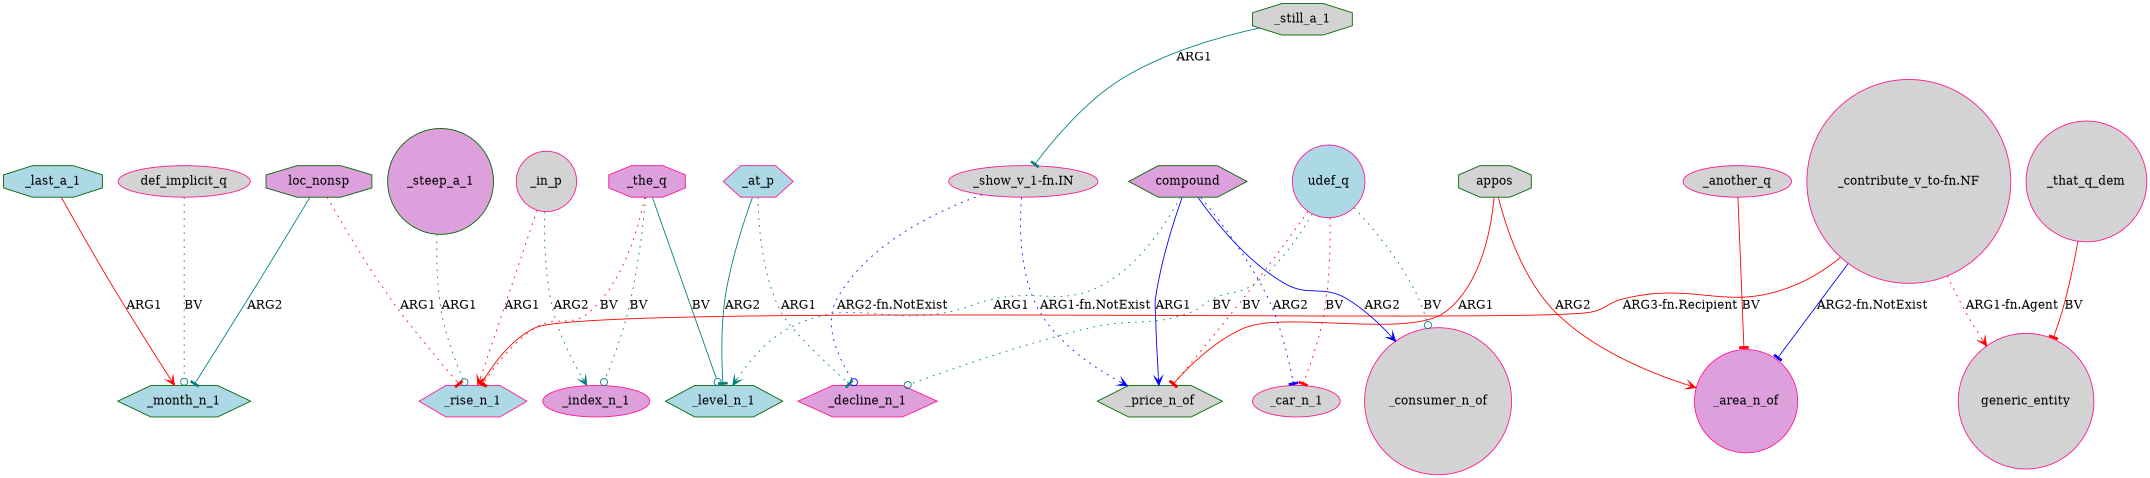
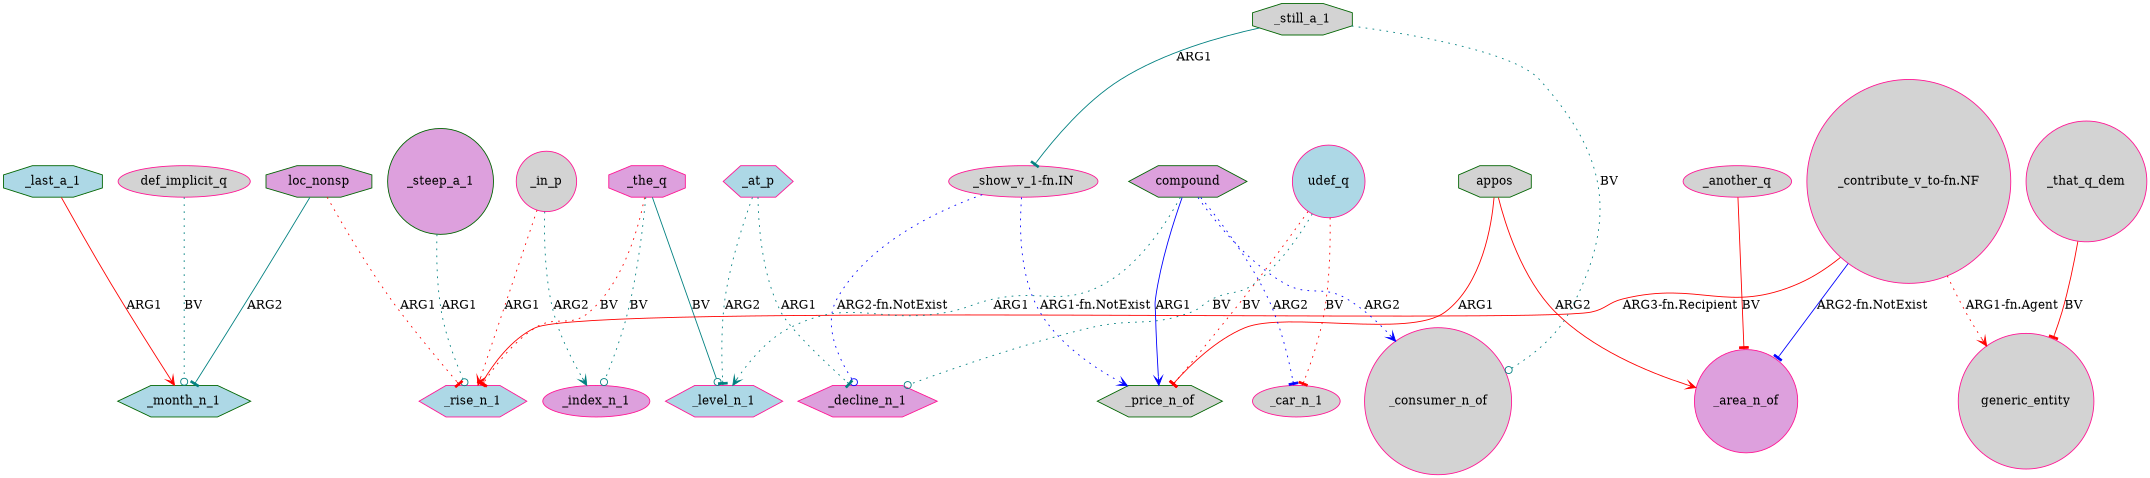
  digraph {
    node [color=deeppink fillcolor=lightgrey shape=circle style=filled]
    edge [arrowhead=tee color=teal style=dotted]
    def_implicit_q [shape=ellipse]
    _month_n_1 [color=darkgreen fillcolor=lightblue shape=hexagon]
    udef_q [fillcolor=lightblue]
    _price_n_of [color=darkgreen shape=hexagon]
    _decline_n_1 [fillcolor=plum shape=hexagon]
    _consumer_n_of
    _car_n_1 [shape=ellipse]
    _that_q_dem
    generic_entity
    _steep_a_1 [color=darkgreen fillcolor=plum]
    _rise_n_1 [fillcolor=lightblue shape=hexagon]
    _the_q [fillcolor=plum shape=octagon]
-   _level_n_1 [color=darkgreen fillcolor=lightblue shape=hexagon]
+   _level_n_1 [fillcolor=lightblue shape=hexagon]
    _index_n_1 [fillcolor=plum shape=ellipse]
    _in_p
    loc_nonsp [color=darkgreen fillcolor=plum shape=octagon]
    "_contribute_v_to-fn.NF"
    _area_n_of [fillcolor=plum]
    "_show_v_1-fn.IN" [shape=ellipse]
    _at_p [fillcolor=lightblue shape=hexagon]
    appos [color=darkgreen shape=octagon]
    compound [color=darkgreen fillcolor=plum shape=hexagon]
    _last_a_1 [color=darkgreen fillcolor=lightblue shape=octagon]
    _still_a_1 [color=darkgreen shape=octagon]
    _another_q [shape=ellipse]
    def_implicit_q -> _month_n_1 [arrowhead=odot label=BV]
    udef_q -> _price_n_of [color=red label=BV]
    udef_q -> _decline_n_1 [arrowhead=odot label=BV]
-   udef_q -> _consumer_n_of [arrowhead=odot label=BV]
+   _still_a_1 -> _consumer_n_of [arrowhead=odot label=BV]
    udef_q -> _car_n_1 [color=red label=BV]
    _that_q_dem -> generic_entity [color=red label=BV style=solid]
    _steep_a_1 -> _rise_n_1 [arrowhead=odot label=ARG1]
    _the_q -> _rise_n_1 [color=red label=BV]
    _the_q -> _level_n_1 [arrowhead=odot label=BV style=solid]
    _the_q -> _index_n_1 [arrowhead=odot label=BV]
    _in_p -> _rise_n_1 [arrowhead=vee color=red label=ARG1]
    _in_p -> _index_n_1 [arrowhead=vee label=ARG2]
    loc_nonsp -> _month_n_1 [label=ARG2 style=solid]
    loc_nonsp -> _rise_n_1 [color=red label=ARG1]
    "_contribute_v_to-fn.NF" -> generic_entity [arrowhead=vee color=red label="ARG1-fn.Agent"]
    "_contribute_v_to-fn.NF" -> _rise_n_1 [color=red label="ARG3-fn.Recipient" style=solid]
    "_contribute_v_to-fn.NF" -> _area_n_of [color=blue label="ARG2-fn.NotExist" style=solid]
    "_show_v_1-fn.IN" -> _price_n_of [arrowhead=vee color=blue label="ARG1-fn.NotExist"]
    "_show_v_1-fn.IN" -> _decline_n_1 [arrowhead=odot color=blue label="ARG2-fn.NotExist"]
    _at_p -> _decline_n_1 [label=ARG1]
-   _at_p -> _level_n_1 [label=ARG2 style=solid]
+   _at_p -> _level_n_1 [label=ARG2]
    appos -> _price_n_of [color=red label=ARG1 style=solid]
    appos -> _area_n_of [arrowhead=vee color=red label=ARG2 style=solid]
    compound -> _price_n_of [arrowhead=vee color=blue label=ARG1 style=solid]
-   compound -> _consumer_n_of [arrowhead=vee color=blue label=ARG2 style=solid]
+   compound -> _consumer_n_of [arrowhead=vee color=blue label=ARG2]
    compound -> _car_n_1 [color=blue label=ARG2]
    compound -> _level_n_1 [arrowhead=vee label=ARG1]
    _last_a_1 -> _month_n_1 [arrowhead=vee color=red label=ARG1 style=solid]
    _still_a_1 -> "_show_v_1-fn.IN" [label=ARG1 style=solid]
    _another_q -> _area_n_of [color=red label=BV style=solid]
  }
